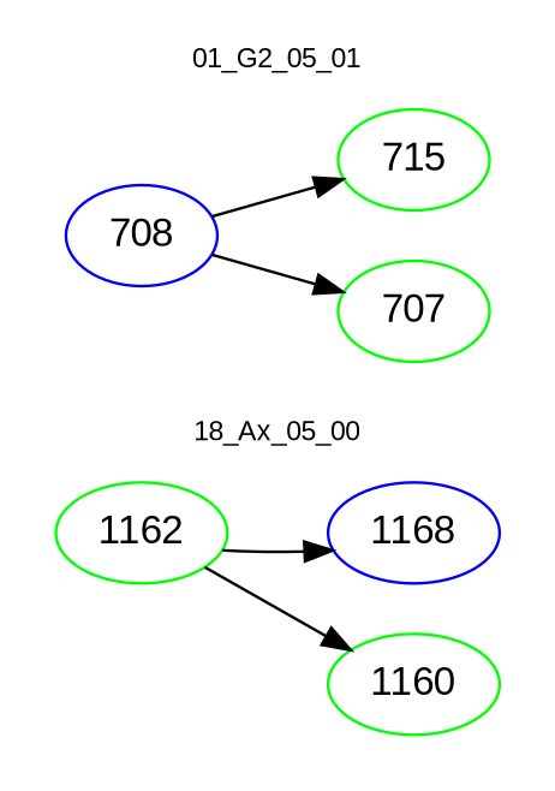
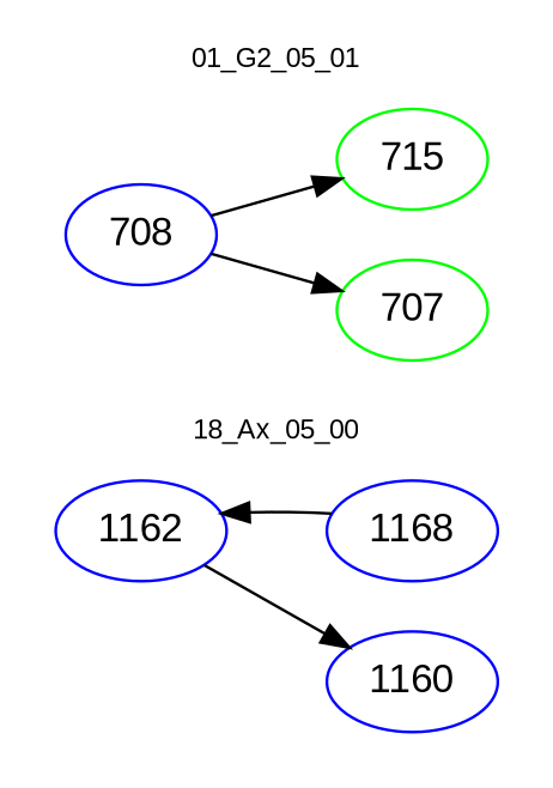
  digraph {
    fontname="Liberation Sans"
    rankdir=LR
    node [color=blue fontname="Liberation Sans"]
    edge [color=black fontname="Liberation Sans"]
-   n1 [color=green label=1162]
-   n2 [color=green label=1160]
+   n1 [label=1162]
+   n2 [label=1160]
    n3 [label=1168]
    n4 [label=708]
    n5 [color=green label=707]
    n6 [color=green label=715]
    subgraph cluster_1 {
      color=white
      fontsize=10
      label="18_Ax_05_00"
      n1
      n2
      n3
    }
    subgraph cluster_2 {
      color=white
      fontsize=10
      label="01_G2_05_01"
      n4
      n5
      n6
    }
    n1 -> n2
-   n1 -> n3
+   n3 -> n1
    n4 -> n5
    n4 -> n6
  }
